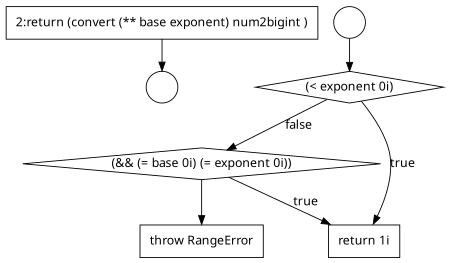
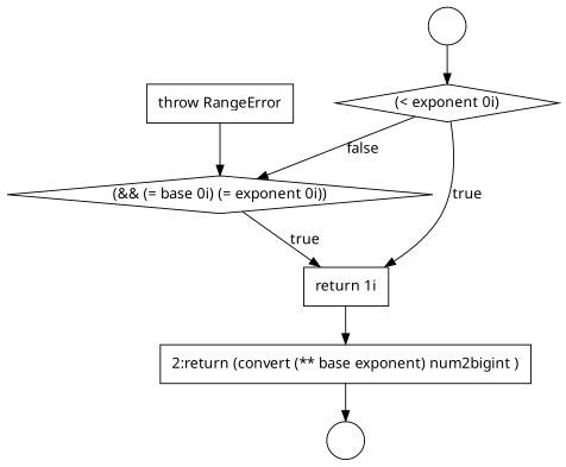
  digraph {
    fontname="Noto Sans"
    node [color=black fillcolor=white fontname="Noto Sans" shape=none style=filled]
    edge [color=black fontname="Noto Sans"]
    n1 [label=<<font color="black">     <table border="0" cellborder="1" cellspacing="0" cellpadding="10">       <tr><td align="left">2:return (convert (** base exponent) num2bigint )</td></tr>     </table>   </font>> margin=0]
    n2 [label=" " shape=circle]
    n3 [label=<<font color="black">(&lt; exponent 0i)</font>> shape=diamond]
    n4 [label=<<font color="black">(&amp;&amp; (= base 0i) (= exponent 0i))</font>> shape=diamond]
    n5 [label=<<font color="black">     <table border="0" cellborder="1" cellspacing="0" cellpadding="10">       <tr><td align="left">return 1i</td></tr>     </table>   </font>> margin=0]
    n6 [label=<<font color="black">     <table border="0" cellborder="1" cellspacing="0" cellpadding="10">       <tr><td align="left">throw RangeError</td></tr>     </table>   </font>> margin=0]
    n7 [label=" " shape=circle]
    n1 -> n2
    n3 -> n4 [label=<<font color="black">false</font>>]
    n3 -> n5 [label=<<font color="black">true</font>>]
    n4 -> n5 [label=<<font color="black">true</font>>]
-   n4 -> n6
+   n5 -> n1
+   n6 -> n4
    n7 -> n3
  }
